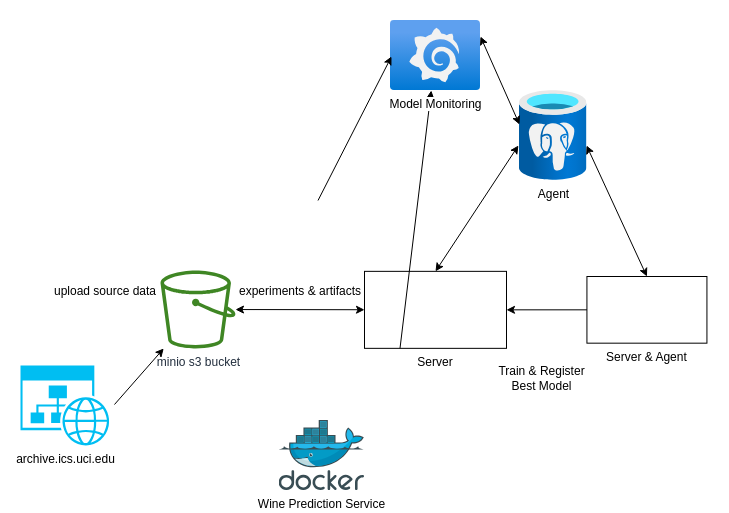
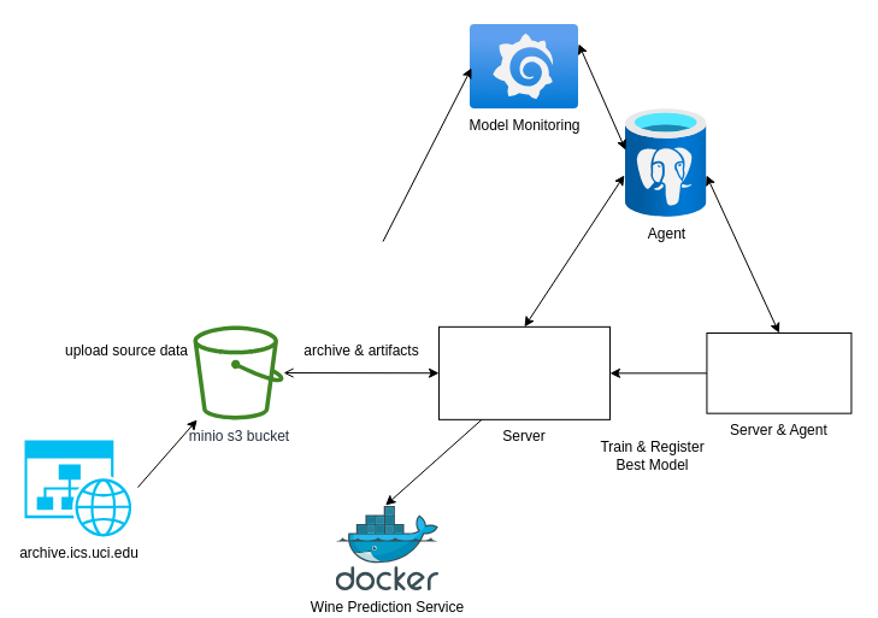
  <mxCell id="0" />
  <mxCell id="1" parent="0" />
  <mxCell id="2" value="Server" style="shape=image;verticalLabelPosition=bottom;labelBackgroundColor=default;verticalAlign=top;aspect=fixed;imageAspect=0;image=https://spark.apache.org/images/mlflow-logo.png;imageBorder=default;" parent="1" vertex="1"><mxGeometry x="364" y="270.85" width="142" height="76.99" as="geometry" /></mxCell>
  <mxCell id="3" value="Wine Prediction Service" style="image;sketch=0;aspect=fixed;html=1;points=[];align=center;fontSize=12;image=img/lib/mscae/Docker.svg;" parent="1" vertex="1"><mxGeometry x="278.63" y="420" width="85.37" height="70" as="geometry" /></mxCell>
  <mxCell id="4" value="minio s3 bucket" style="sketch=0;outlineConnect=0;fontColor=#232F3E;gradientColor=none;fillColor=#3F8624;strokeColor=none;dashed=0;verticalLabelPosition=bottom;verticalAlign=top;align=center;html=1;fontSize=12;fontStyle=0;aspect=fixed;pointerEvents=1;shape=mxgraph.aws4.bucket;" parent="1" vertex="1"><mxGeometry x="160" y="270" width="75" height="78" as="geometry" /></mxCell>
  <mxCell id="5" value="archive.ics.uci.edu" style="verticalLabelPosition=bottom;html=1;verticalAlign=top;align=center;strokeColor=none;fillColor=#00BEF2;shape=mxgraph.azure.website_generic;pointerEvents=1;" parent="1" vertex="1"><mxGeometry x="20" y="365" width="90" height="80" as="geometry" /></mxCell>
  <mxCell id="6" value="Server &amp; Agent" style="shape=image;verticalLabelPosition=bottom;labelBackgroundColor=default;verticalAlign=top;aspect=fixed;imageAspect=0;image=https://seekvectorlogo.com/wp-content/uploads/2023/03/prefect-technologies-inc-vector-logo.png;imageBorder=default;" parent="1" vertex="1"><mxGeometry x="586.43" y="276" width="120" height="66.67" as="geometry" /></mxCell>
  <mxCell id="7" value="upload source data" style="shape=image;verticalLabelPosition=bottom;labelBackgroundColor=default;verticalAlign=top;aspect=fixed;imageAspect=0;image=https://upload.wikimedia.org/wikipedia/commons/thumb/c/c3/Python-logo-notext.svg/1869px-Python-logo-notext.svg.png;" parent="1" vertex="1"><mxGeometry x="70" y="200" width="70" height="76.71" as="geometry" /></mxCell>
  <mxCell id="8" value="" style="endArrow=classic;html=1;rounded=0;exitX=1.044;exitY=0.488;exitDx=0;exitDy=0;exitPerimeter=0;" parent="1" source="5" target="4" edge="1"><mxGeometry width="50" height="50" relative="1" as="geometry"><mxPoint x="390" y="260" as="sourcePoint" /><mxPoint x="440" y="210" as="targetPoint" /></mxGeometry></mxCell>
  <mxCell id="9" value="Agent" style="image;aspect=fixed;html=1;points=[];align=center;fontSize=12;image=img/lib/azure2/databases/Azure_Database_PostgreSQL_Server.svg;" parent="1" vertex="1"><mxGeometry x="518.93" y="90" width="67.5" height="90" as="geometry" /></mxCell>
  <mxCell id="10" value="" style="endArrow=classic;startArrow=classic;html=1;rounded=0;exitX=0.5;exitY=0;exitDx=0;exitDy=0;entryX=-0.015;entryY=0.611;entryDx=0;entryDy=0;entryPerimeter=0;" parent="1" source="2" target="9" edge="1"><mxGeometry width="50" height="50" relative="1" as="geometry"><mxPoint x="370" y="310" as="sourcePoint" /><mxPoint x="420" y="260" as="targetPoint" /></mxGeometry></mxCell>
- <mxCell id="11" value="" style="endArrow=classic;startArrow=classic;html=1;rounded=0;" parent="1" source="2" target="4" edge="1"><mxGeometry width="50" height="50" relative="1" as="geometry"><mxPoint x="320" y="310" as="sourcePoint" /><mxPoint x="420" y="260" as="targetPoint" /></mxGeometry></mxCell>
- <mxCell id="12" value="experiments &amp; artifacts" style="shape=image;verticalLabelPosition=bottom;labelBackgroundColor=default;verticalAlign=top;aspect=fixed;imageAspect=0;image=https://upload.wikimedia.org/wikipedia/commons/thumb/c/c3/Python-logo-notext.svg/1869px-Python-logo-notext.svg.png;" parent="1" vertex="1"><mxGeometry x="265" y="200" width="70" height="76.71" as="geometry" /></mxCell>
+ <mxCell id="11" value="" style="endArrow=open;startArrow=classic;html=1;rounded=0;" parent="1" source="2" target="4" edge="1"><mxGeometry width="50" height="50" relative="1" as="geometry"><mxPoint x="320" y="310" as="sourcePoint" /><mxPoint x="420" y="260" as="targetPoint" /></mxGeometry></mxCell>
+ <mxCell id="12" value="archive &amp; artifacts" style="shape=image;verticalLabelPosition=bottom;labelBackgroundColor=default;verticalAlign=top;aspect=fixed;imageAspect=0;image=https://upload.wikimedia.org/wikipedia/commons/thumb/c/c3/Python-logo-notext.svg/1869px-Python-logo-notext.svg.png;" parent="1" vertex="1"><mxGeometry x="265" y="200" width="70" height="76.71" as="geometry" /></mxCell>
  <mxCell id="13" value="" style="endArrow=classic;startArrow=classic;html=1;rounded=0;exitX=0.5;exitY=0;exitDx=0;exitDy=0;entryX=0.994;entryY=0.611;entryDx=0;entryDy=0;entryPerimeter=0;" parent="1" source="6" target="9" edge="1"><mxGeometry width="50" height="50" relative="1" as="geometry"><mxPoint x="442" y="283" as="sourcePoint" /><mxPoint x="528" y="155" as="targetPoint" /></mxGeometry></mxCell>
  <mxCell id="14" value="" style="endArrow=classic;html=1;rounded=0;exitX=0;exitY=0.5;exitDx=0;exitDy=0;" parent="1" source="6" target="2" edge="1"><mxGeometry width="50" height="50" relative="1" as="geometry"><mxPoint x="370" y="310" as="sourcePoint" /><mxPoint x="420" y="260" as="targetPoint" /></mxGeometry></mxCell>
  <mxCell id="15" value="Train &amp;amp; Register&lt;br&gt;Best Model" style="text;html=1;align=center;verticalAlign=middle;resizable=0;points=[];autosize=1;strokeColor=none;fillColor=none;" parent="1" vertex="1"><mxGeometry x="486" y="358" width="110" height="40" as="geometry" /></mxCell>
- <mxCell id="16" value="" style="endArrow=classic;html=1;rounded=0;exitX=0.25;exitY=1;exitDx=0;exitDy=0;" parent="1" source="2" target="17" edge="1"><mxGeometry width="50" height="50" relative="1" as="geometry"><mxPoint x="370" y="310" as="sourcePoint" /><mxPoint x="420" y="260" as="targetPoint" /></mxGeometry></mxCell>
+ <mxCell id="16" value="" style="endArrow=classic;html=1;rounded=0;exitX=0.25;exitY=1;exitDx=0;exitDy=0;entryX=0.48;entryY=-0.014;entryDx=0;entryDy=0;entryPerimeter=0;" parent="1" source="2" target="3" edge="1"><mxGeometry width="50" height="50" relative="1" as="geometry"><mxPoint x="370" y="310" as="sourcePoint" /><mxPoint x="420" y="260" as="targetPoint" /></mxGeometry></mxCell>
  <mxCell id="17" value="Model Monitoring" style="image;aspect=fixed;html=1;points=[];align=center;fontSize=12;image=img/lib/azure2/other/Grafana.svg;" vertex="1" parent="1"><mxGeometry x="389.92" y="20" width="90.15" height="70" as="geometry" /></mxCell>
  <mxCell id="18" value="" style="endArrow=classic;startArrow=classic;html=1;rounded=0;entryX=0.999;entryY=0.229;entryDx=0;entryDy=0;entryPerimeter=0;exitX=0.001;exitY=0.378;exitDx=0;exitDy=0;exitPerimeter=0;" edge="1" parent="1" source="9" target="17"><mxGeometry width="50" height="50" relative="1" as="geometry"><mxPoint x="310" y="410" as="sourcePoint" /><mxPoint x="360" y="360" as="targetPoint" /></mxGeometry></mxCell>
  <mxCell id="19" value="" style="endArrow=classic;html=1;rounded=0;entryX=0.012;entryY=0.514;entryDx=0;entryDy=0;entryPerimeter=0;exitX=0.75;exitY=0;exitDx=0;exitDy=0;" edge="1" parent="1" source="12" target="17"><mxGeometry width="50" height="50" relative="1" as="geometry"><mxPoint x="310" y="410" as="sourcePoint" /><mxPoint x="360" y="360" as="targetPoint" /></mxGeometry></mxCell>
